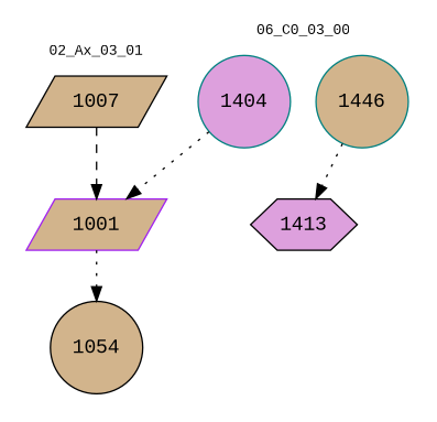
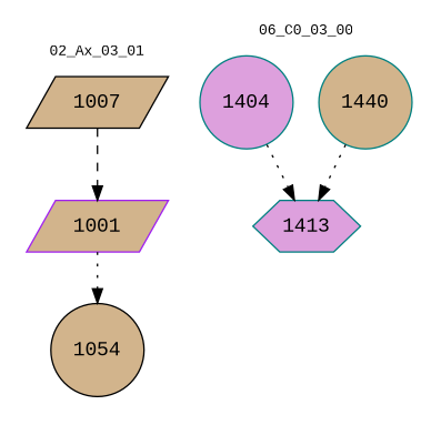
  digraph {
    fontname="Liberation Mono"
    node [color=teal fillcolor=tan fontname="Liberation Mono" shape=circle style=filled]
    edge [color=black fontname="Liberation Mono" style=dotted]
    n1 [color=black label=1007 shape=parallelogram]
    n2 [color=purple label=1001 shape=parallelogram]
    n3 [color=black label=1054]
    n4 [fillcolor=plum label=1404]
-   n5 [color=black fillcolor=plum label=1413 shape=hexagon]
-   n6 [label=1446]
+   n5 [fillcolor=plum label=1413 shape=hexagon]
+   n6 [label=1440]
    subgraph cluster_1 {
      color=white
      fontsize=10
      label="02_Ax_03_01"
      n1
      n2
      n3
    }
    subgraph cluster_2 {
      color=white
      fontsize=10
      label="06_C0_03_00"
      n4
      n5
      n6
    }
    n1 -> n2 [style=dashed]
    n2 -> n3
-   n4 -> n2
+   n4 -> n5
    n6 -> n5
  }
